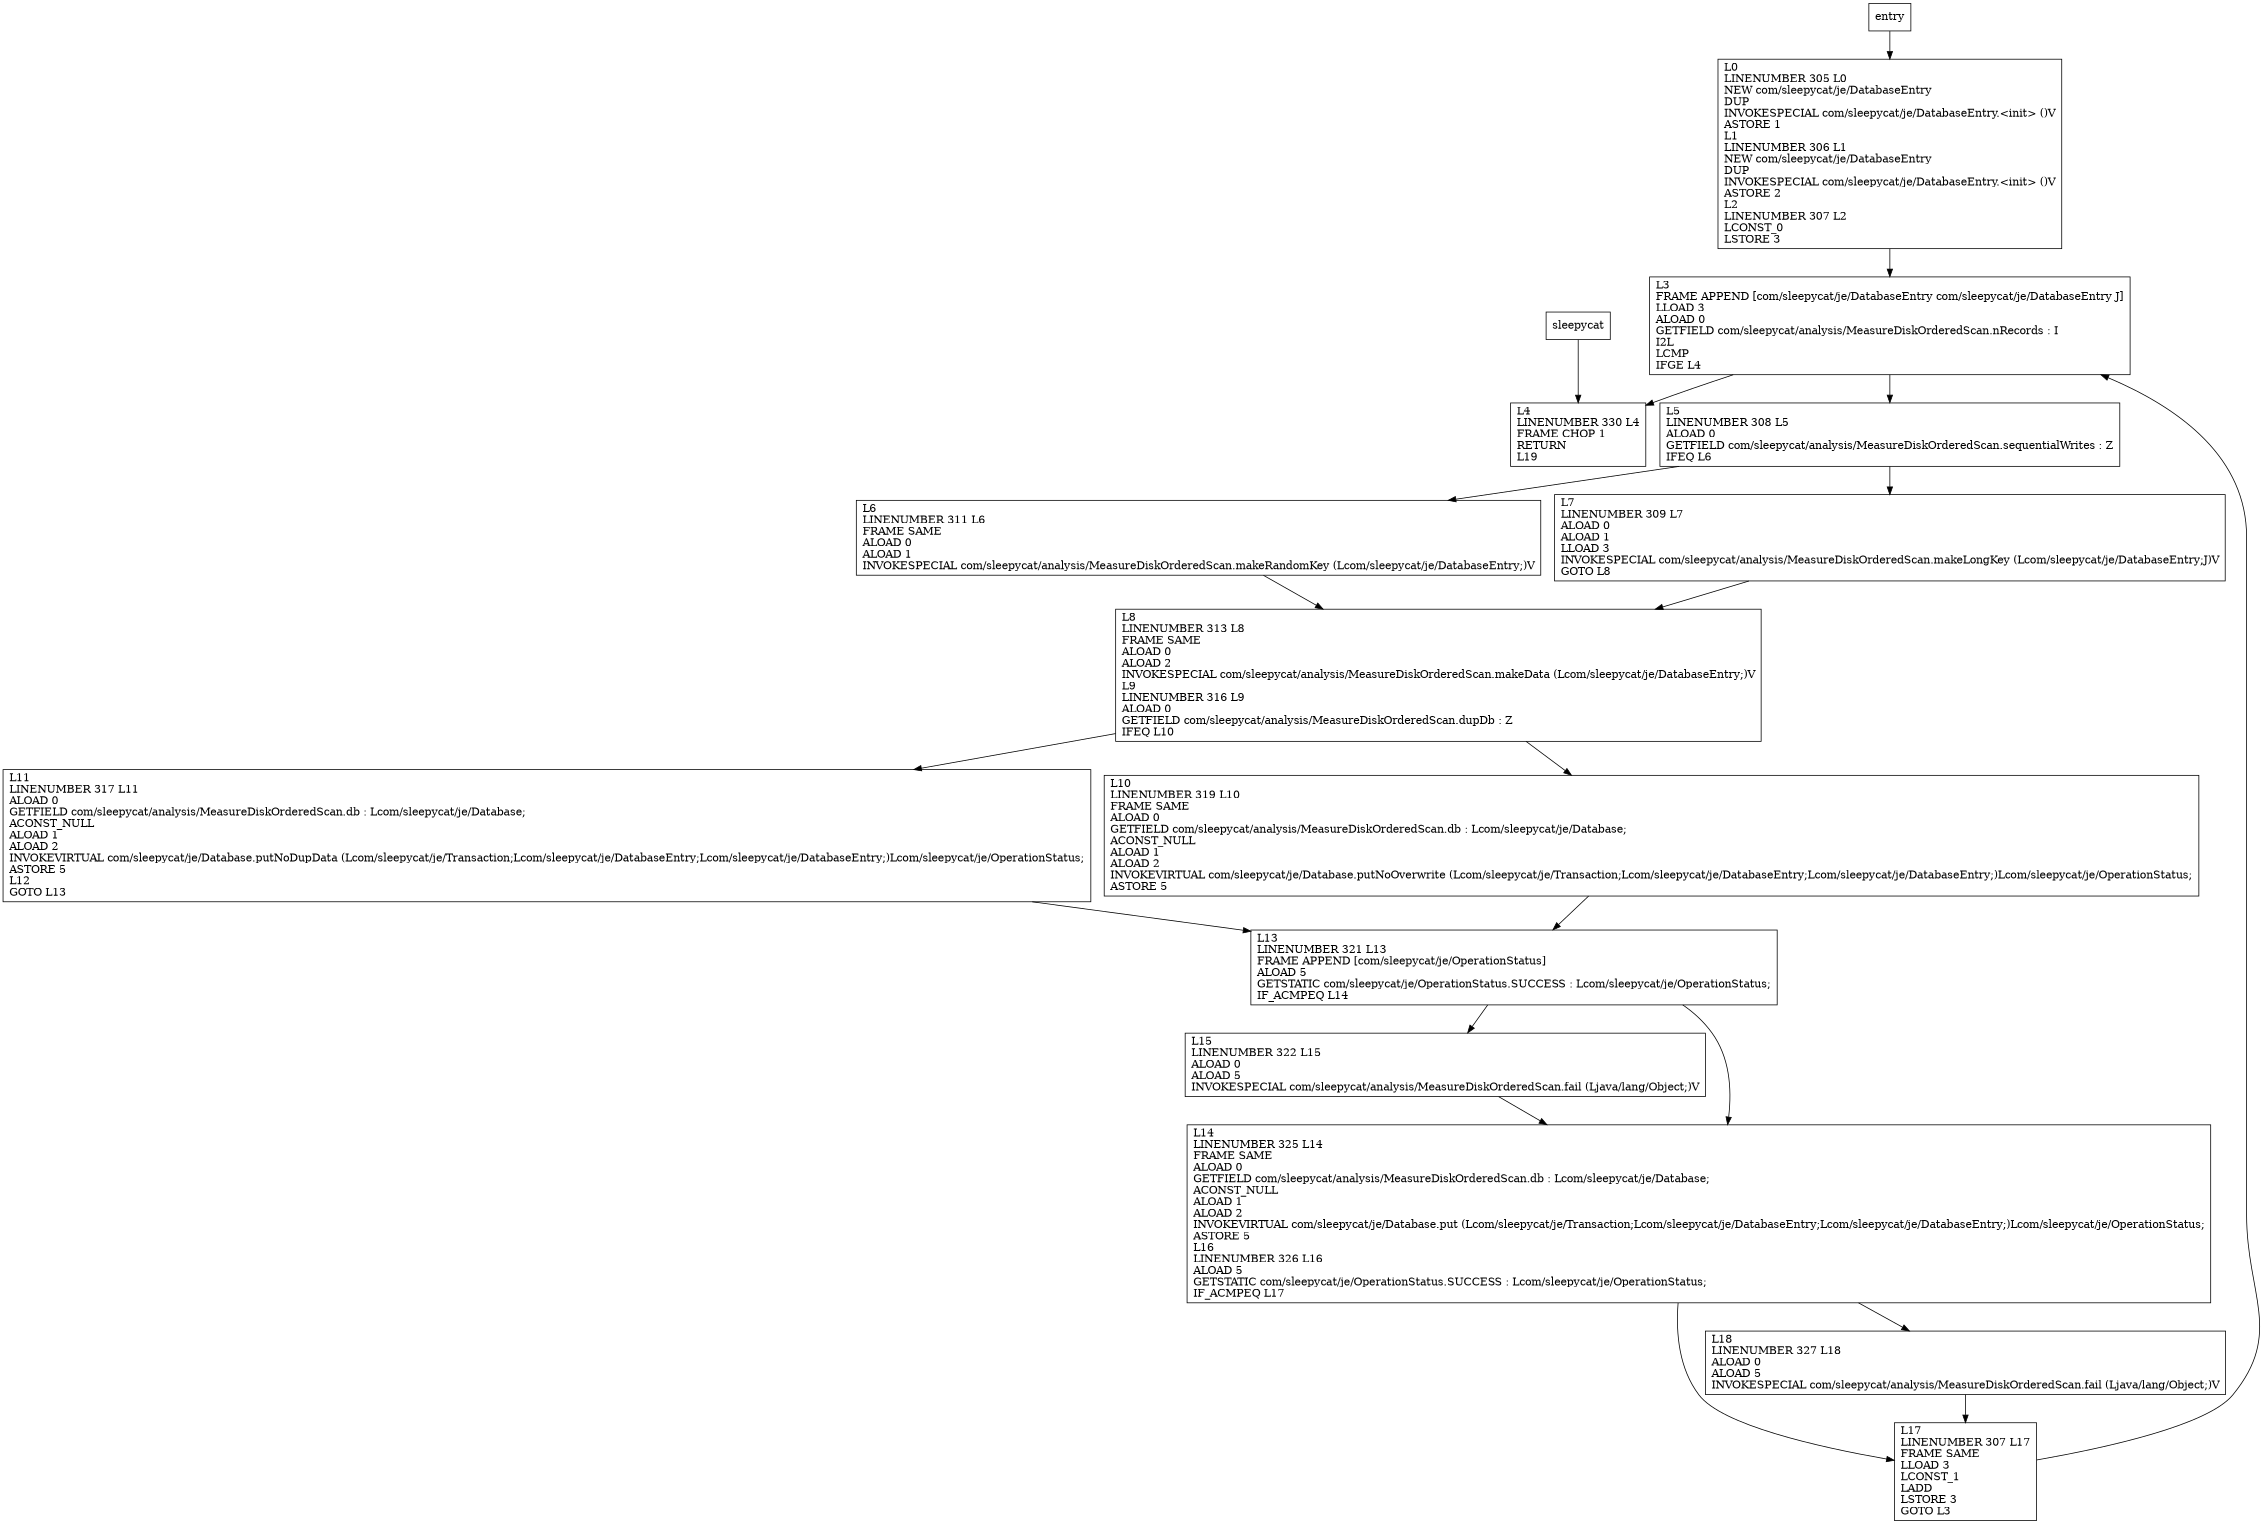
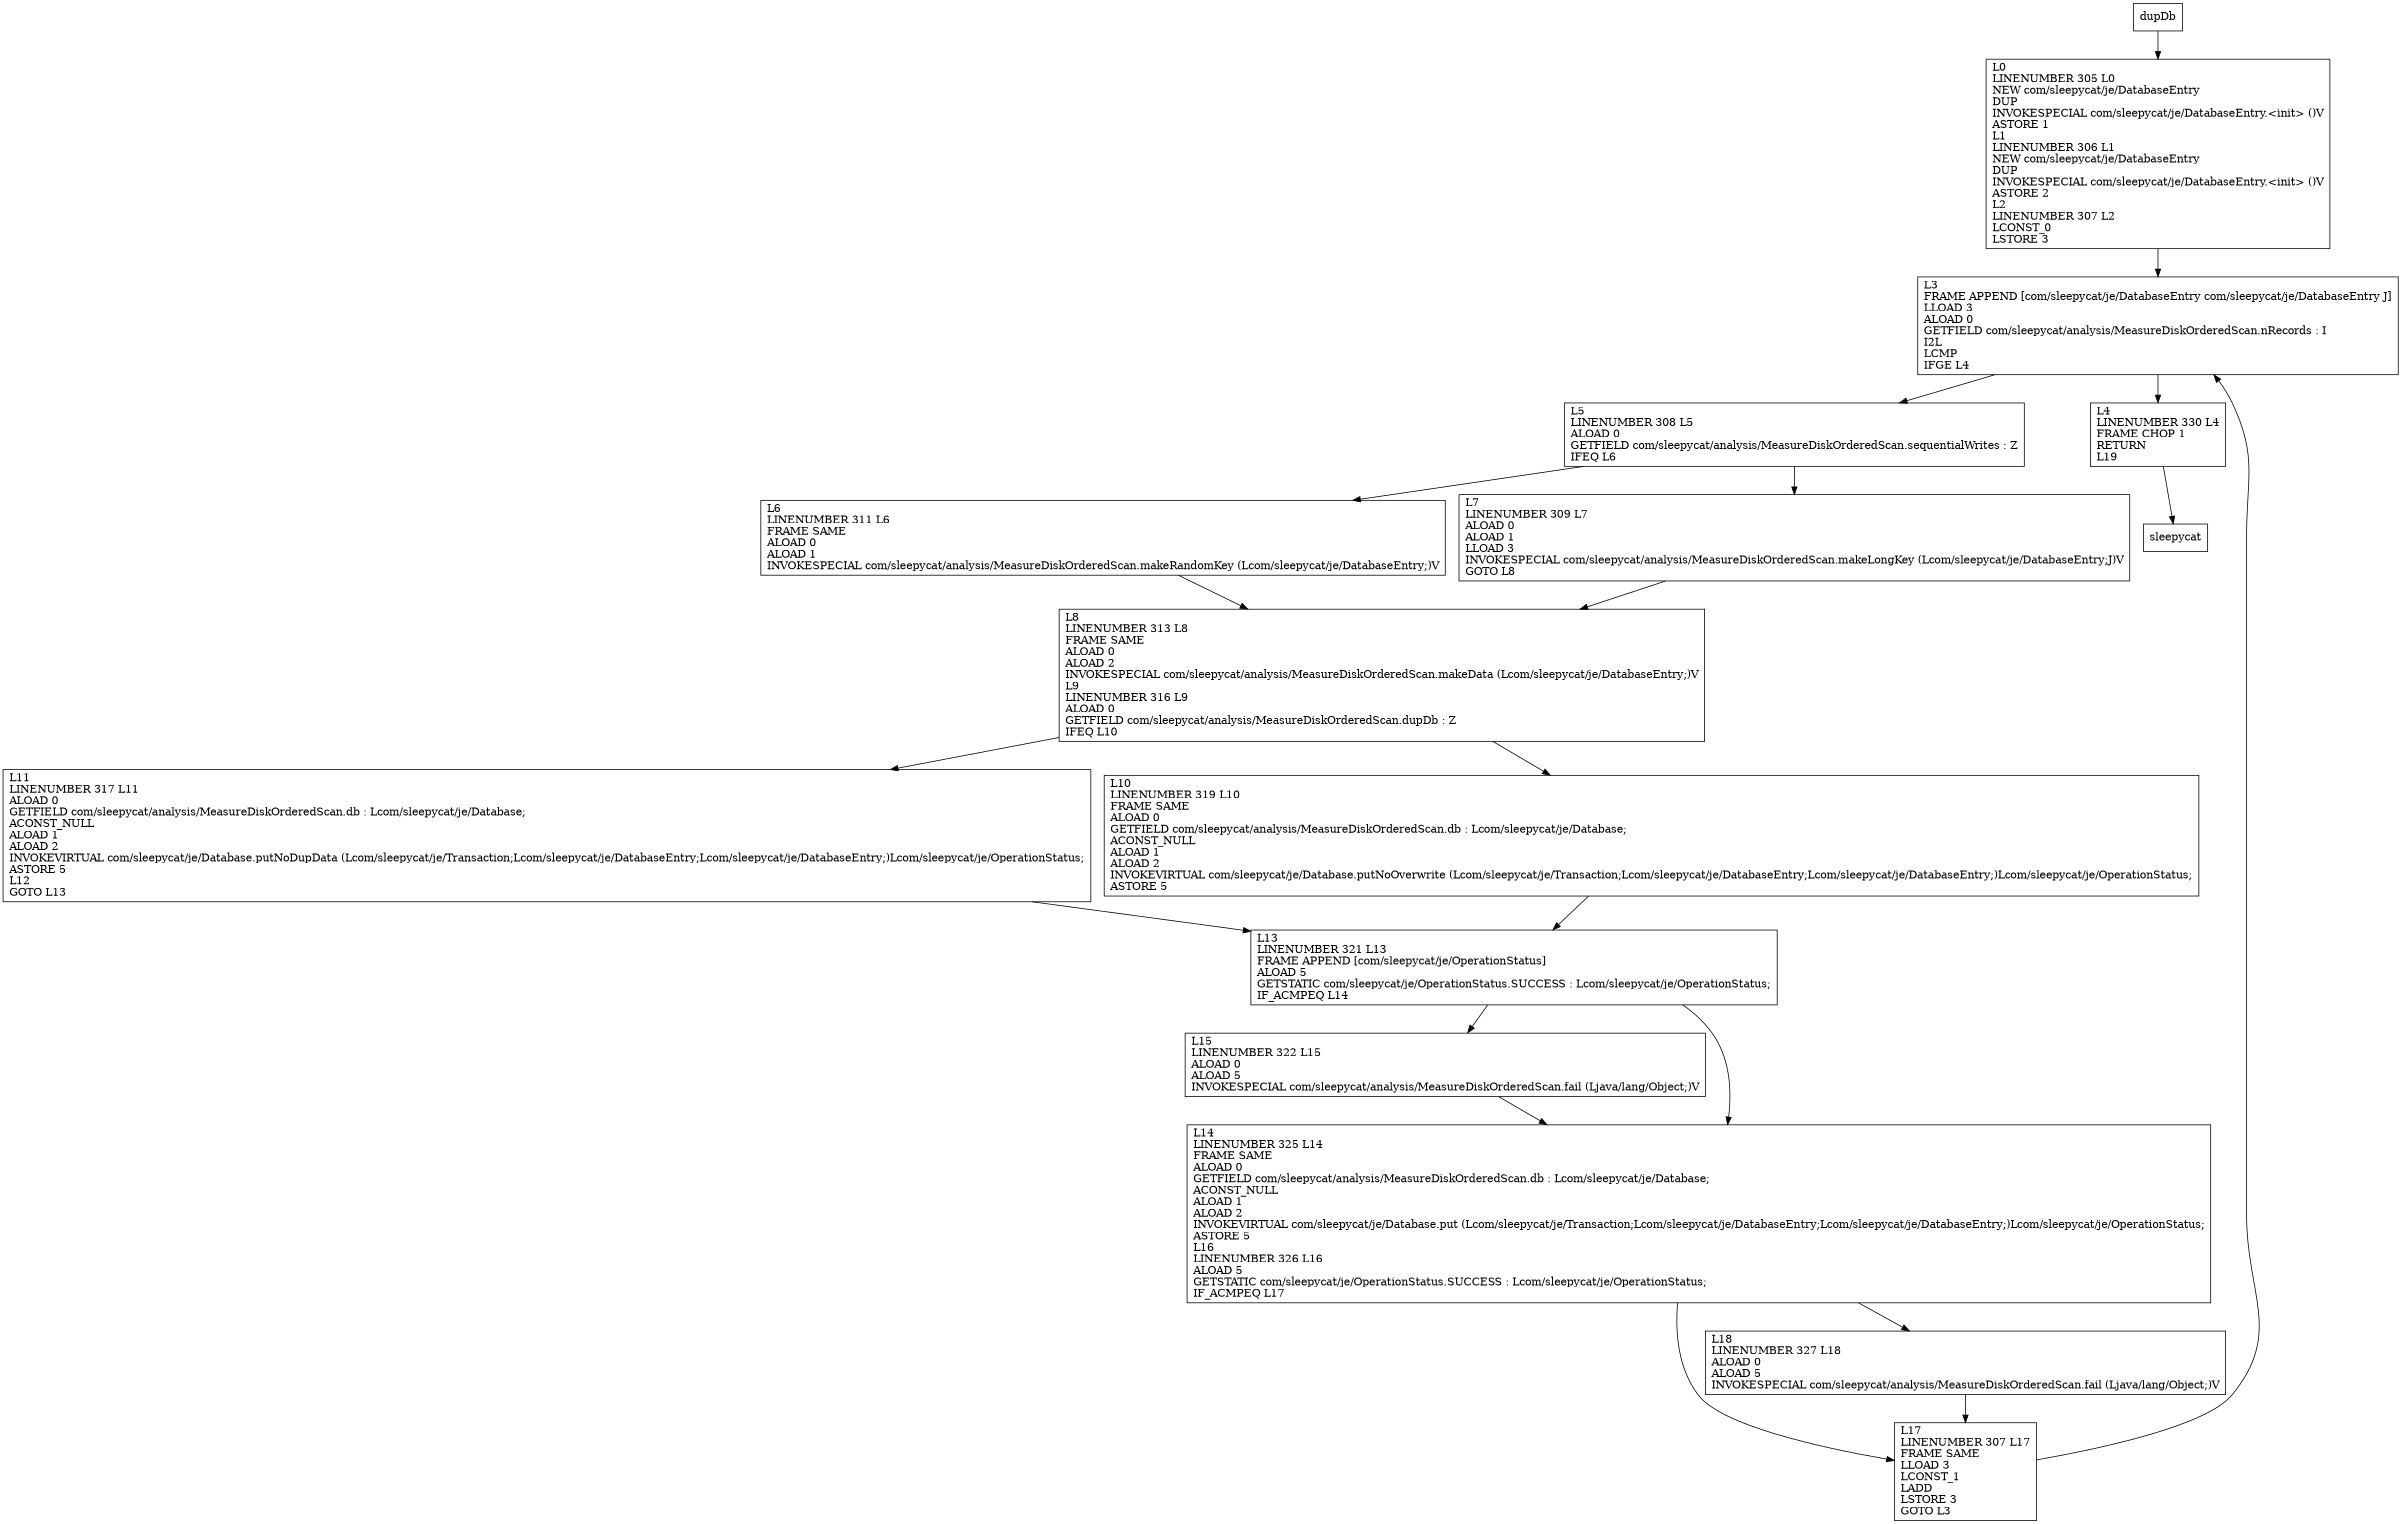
  digraph {
    node [shape=record]
    n1 [label="L3\lFRAME APPEND [com/sleepycat/je/DatabaseEntry com/sleepycat/je/DatabaseEntry J]\lLLOAD 3\lALOAD 0\lGETFIELD com/sleepycat/analysis/MeasureDiskOrderedScan.nRecords : I\lI2L\lLCMP\lIFGE L4\l"]
    n2 [label="L5\lLINENUMBER 308 L5\lALOAD 0\lGETFIELD com/sleepycat/analysis/MeasureDiskOrderedScan.sequentialWrites : Z\lIFEQ L6\l"]
    n3 [label="L4\lLINENUMBER 330 L4\lFRAME CHOP 1\lRETURN\lL19\l"]
    n4 [label="L6\lLINENUMBER 311 L6\lFRAME SAME\lALOAD 0\lALOAD 1\lINVOKESPECIAL com/sleepycat/analysis/MeasureDiskOrderedScan.makeRandomKey (Lcom/sleepycat/je/DatabaseEntry;)V\l"]
    n5 [label="L7\lLINENUMBER 309 L7\lALOAD 0\lALOAD 1\lLLOAD 3\lINVOKESPECIAL com/sleepycat/analysis/MeasureDiskOrderedScan.makeLongKey (Lcom/sleepycat/je/DatabaseEntry;J)V\lGOTO L8\l"]
    n6 [label=sleepycat]
    n7 [label="L8\lLINENUMBER 313 L8\lFRAME SAME\lALOAD 0\lALOAD 2\lINVOKESPECIAL com/sleepycat/analysis/MeasureDiskOrderedScan.makeData (Lcom/sleepycat/je/DatabaseEntry;)V\lL9\lLINENUMBER 316 L9\lALOAD 0\lGETFIELD com/sleepycat/analysis/MeasureDiskOrderedScan.dupDb : Z\lIFEQ L10\l"]
    n8 [label="L11\lLINENUMBER 317 L11\lALOAD 0\lGETFIELD com/sleepycat/analysis/MeasureDiskOrderedScan.db : Lcom/sleepycat/je/Database;\lACONST_NULL\lALOAD 1\lALOAD 2\lINVOKEVIRTUAL com/sleepycat/je/Database.putNoDupData (Lcom/sleepycat/je/Transaction;Lcom/sleepycat/je/DatabaseEntry;Lcom/sleepycat/je/DatabaseEntry;)Lcom/sleepycat/je/OperationStatus;\lASTORE 5\lL12\lGOTO L13\l"]
    n9 [label="L10\lLINENUMBER 319 L10\lFRAME SAME\lALOAD 0\lGETFIELD com/sleepycat/analysis/MeasureDiskOrderedScan.db : Lcom/sleepycat/je/Database;\lACONST_NULL\lALOAD 1\lALOAD 2\lINVOKEVIRTUAL com/sleepycat/je/Database.putNoOverwrite (Lcom/sleepycat/je/Transaction;Lcom/sleepycat/je/DatabaseEntry;Lcom/sleepycat/je/DatabaseEntry;)Lcom/sleepycat/je/OperationStatus;\lASTORE 5\l"]
    n10 [label="L13\lLINENUMBER 321 L13\lFRAME APPEND [com/sleepycat/je/OperationStatus]\lALOAD 5\lGETSTATIC com/sleepycat/je/OperationStatus.SUCCESS : Lcom/sleepycat/je/OperationStatus;\lIF_ACMPEQ L14\l"]
    n11 [label="L15\lLINENUMBER 322 L15\lALOAD 0\lALOAD 5\lINVOKESPECIAL com/sleepycat/analysis/MeasureDiskOrderedScan.fail (Ljava/lang/Object;)V\l"]
    n12 [label="L14\lLINENUMBER 325 L14\lFRAME SAME\lALOAD 0\lGETFIELD com/sleepycat/analysis/MeasureDiskOrderedScan.db : Lcom/sleepycat/je/Database;\lACONST_NULL\lALOAD 1\lALOAD 2\lINVOKEVIRTUAL com/sleepycat/je/Database.put (Lcom/sleepycat/je/Transaction;Lcom/sleepycat/je/DatabaseEntry;Lcom/sleepycat/je/DatabaseEntry;)Lcom/sleepycat/je/OperationStatus;\lASTORE 5\lL16\lLINENUMBER 326 L16\lALOAD 5\lGETSTATIC com/sleepycat/je/OperationStatus.SUCCESS : Lcom/sleepycat/je/OperationStatus;\lIF_ACMPEQ L17\l"]
    n13 [label="L17\lLINENUMBER 307 L17\lFRAME SAME\lLLOAD 3\lLCONST_1\lLADD\lLSTORE 3\lGOTO L3\l"]
    n14 [label="L0\lLINENUMBER 305 L0\lNEW com/sleepycat/je/DatabaseEntry\lDUP\lINVOKESPECIAL com/sleepycat/je/DatabaseEntry.\<init\> ()V\lASTORE 1\lL1\lLINENUMBER 306 L1\lNEW com/sleepycat/je/DatabaseEntry\lDUP\lINVOKESPECIAL com/sleepycat/je/DatabaseEntry.\<init\> ()V\lASTORE 2\lL2\lLINENUMBER 307 L2\lLCONST_0\lLSTORE 3\l"]
    n15 [label="L18\lLINENUMBER 327 L18\lALOAD 0\lALOAD 5\lINVOKESPECIAL com/sleepycat/analysis/MeasureDiskOrderedScan.fail (Ljava/lang/Object;)V\l"]
-   entry
+   entry [label=dupDb]
    n1 -> n2
    n1 -> n3
    n2 -> n4
    n2 -> n5
-   n6 -> n3
+   n3 -> n6
    n4 -> n7
    n5 -> n7
    n7 -> n8
    n7 -> n9
    n8 -> n10
    n9 -> n10
    n10 -> n11
    n10 -> n12
    n11 -> n12
    n12 -> n13
    n12 -> n15
    n13 -> n1
    n14 -> n1
    n15 -> n13
    entry -> n14
  }
